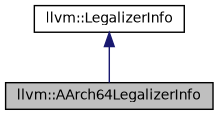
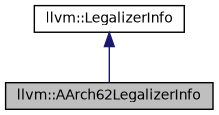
  digraph {
    node [color=black fontname=Helvetica fontsize=10 shape=box]
-   n1 [fillcolor=grey75 fontcolor=black height=0.2 label="llvm::AArch64LegalizerInfo" style=filled width=0.4]
+   n1 [fillcolor=grey75 fontcolor=black height=0.2 label="llvm::AArch62LegalizerInfo" style=filled width=0.4]
    n2 [height=0.2 label="llvm::LegalizerInfo" width=0.4]
    n2 -> n1 [color=midnightblue dir=back fontname=Helvetica fontsize=10 labelfontname=Helvetica labelfontsize=10 style=solid]
  }
